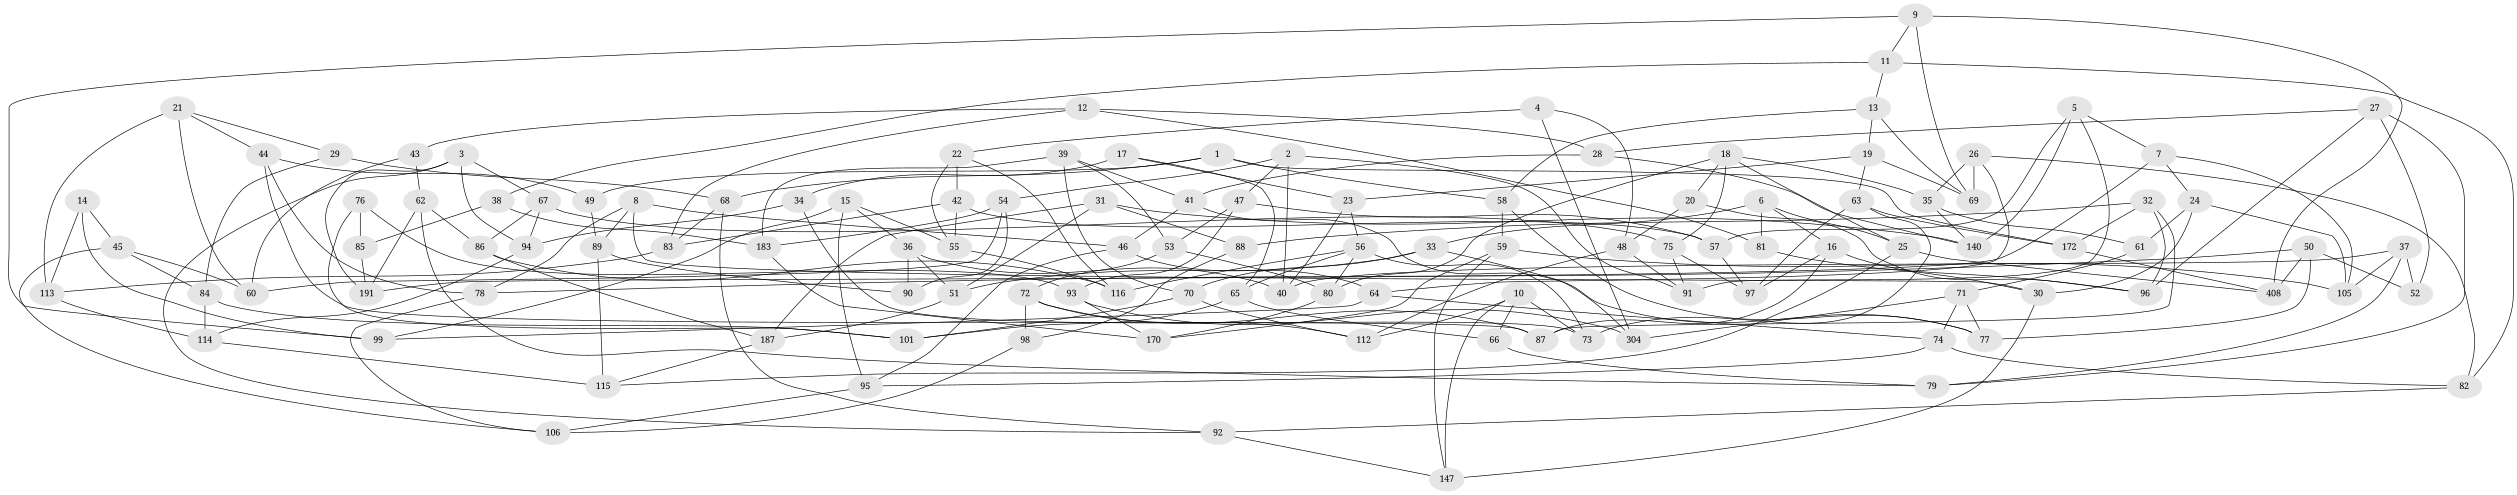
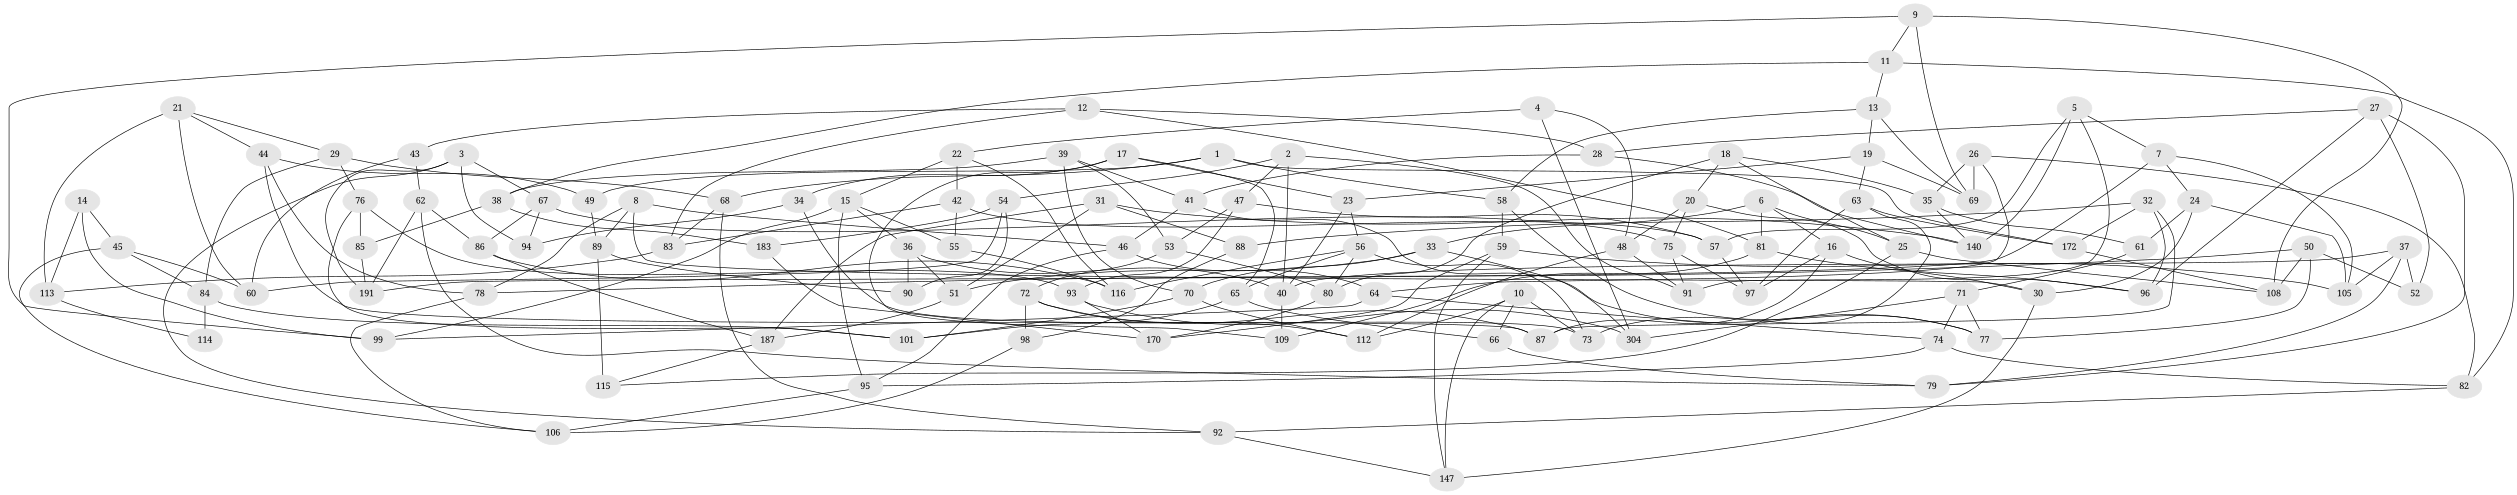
  graph {
    fontname="Noto Serif"
    node [color=gray90 fontname="Noto Serif" style=filled]
    edge [fontname="Noto Serif"]
    1
    49
    58
    68
    n5 [label=172]
    89
    77
    59
    92
    83
-   108 [label=408]
+   108
    2
    47
    54
    91
    40
    57
    53
    93
    60
    90
    n22 [label=183]
    3
    67
    94
    n26 [label=191]
    75
    86
    n29 [label=147]
    114
    4
    22
    48
    n34 [label=304]
    55
    42
    116
    38
    85
    112
    5
    7
    n43 [label=140]
    24
    105
    97
    6
    16
    25
    33
    81
    30
    87
    115
    51
    70
+   109
    96
    61
    8
    46
    78
    95
    64
    106
    9
    11
    69
    99
    13
    82
    10
    66
    73
    79
    19
    12
    28
    43
    41
    62
    113
    23
    63
    14
    45
    34
    84
    15
    36
    17
    65
    56
    101
    18
    20
    35
    80
    n99 [label=170]
    21
    29
    44
    76
    71
    26
    74
    27
    52
    31
    88
    n111 [label=187]
    98
    32
    37
    39
    72
    50
    1 -- 49
    1 -- 58
    1 -- 68
    1 -- n5
    49 -- 89
    58 -- 77
    58 -- 59
    68 -- 92
    68 -- 83
    n5 -- 108
    89 -- 90
    89 -- 115
    59 -- n29
    59 -- 105
    59 -- n99
    92 -- n29
    83 -- 113
    2 -- 47
    2 -- 54
    2 -- 91
    2 -- 40
    47 -- 57
    47 -- 53
    47 -- 93
    54 -- 60
    54 -- 90
    54 -- n22
+   40 -- 109
    57 -- 97
    53 -- 80
    53 -- 72
    93 -- n34
    93 -- n99
    n22 -- n99
    3 -- 92
    3 -- 67
    3 -- 94
    3 -- n26
    67 -- 94
    67 -- 75
    67 -- 86
-   94 -- 114
    75 -- 91
    75 -- 97
    86 -- 116
    86 -- n111
-   114 -- 115
    4 -- 22
    4 -- 48
    4 -- n34
-   22 -- 55
+   22 -- 15
    22 -- 42
    22 -- 116
    48 -- 91
    48 -- 112
    55 -- 116
    42 -- 83
    42 -- 57
    42 -- 55
    38 -- n22
    38 -- 85
    85 -- n26
    5 -- 91
    5 -- 57
    5 -- 7
    5 -- n43
    7 -- n26
    7 -- 24
    7 -- 105
    24 -- 105
    24 -- 30
    24 -- 61
    6 -- 16
    6 -- 25
    6 -- 33
    6 -- 81
    16 -- 97
    16 -- 30
    16 -- 87
    25 -- 108
    25 -- 115
    33 -- n34
    33 -- 51
    33 -- 70
+   81 -- 109
    81 -- 96
    30 -- n29
    51 -- n111
    70 -- 112
    70 -- 101
    61 -- 71
    8 -- 89
    8 -- 30
    8 -- 46
    8 -- 78
    46 -- 95
    46 -- 64
    78 -- 106
    95 -- 106
    64 -- 99
    64 -- 74
    9 -- 108
    9 -- 11
    9 -- 69
    9 -- 99
    11 -- 38
    11 -- 13
    11 -- 82
    13 -- 58
    13 -- 69
    13 -- 19
    82 -- 92
    10 -- n29
    10 -- 112
    10 -- 66
    10 -- 73
    66 -- 79
    19 -- 69
    19 -- 23
    19 -- 63
    12 -- 83
    12 -- 81
    12 -- 28
    12 -- 43
    28 -- n43
    28 -- 41
    43 -- 60
    43 -- 62
    41 -- 77
    41 -- 46
    62 -- n26
    62 -- 86
    62 -- 79
    113 -- 114
    23 -- 40
    23 -- 56
    63 -- n5
    63 -- 97
    63 -- 73
    14 -- 99
    14 -- 113
    14 -- 45
    45 -- 60
    45 -- 106
    45 -- 84
    34 -- 94
    34 -- 73
    84 -- 114
    84 -- 101
    15 -- 55
    15 -- 95
    15 -- 99
    15 -- 36
    36 -- 40
    36 -- 90
    36 -- 51
+   17 -- 109
    17 -- 23
    17 -- 34
    17 -- 65
    65 -- 66
    65 -- 101
    56 -- 116
    56 -- 73
    56 -- 65
    56 -- 80
    18 -- 25
    18 -- 20
    18 -- 35
    18 -- 80
-   18 -- 75
+   20 -- 75
    20 -- 48
    20 -- 96
    35 -- n43
    35 -- 61
    80 -- n99
    21 -- 60
    21 -- 113
    21 -- 29
    21 -- 44
    29 -- 68
    29 -- 84
+   29 -- 76
    44 -- 49
    44 -- 87
    44 -- 78
    76 -- 93
    76 -- 85
    76 -- 101
    71 -- 77
    71 -- n34
    71 -- 74
    26 -- 64
    26 -- 69
    26 -- 82
    26 -- 35
    74 -- 95
    74 -- 82
    27 -- 96
    27 -- 79
    27 -- 28
    27 -- 52
    31 -- n43
    31 -- 51
    31 -- 88
    31 -- n111
    88 -- 98
    n111 -- 115
    98 -- 106
    32 -- n5
    32 -- 87
    32 -- 96
    32 -- 88
    37 -- 40
    37 -- 105
    37 -- 79
    37 -- 52
    39 -- 53
-   39 -- n22
+   39 -- 38
    39 -- 70
    39 -- 41
    72 -- 112
    72 -- 87
    72 -- 98
    50 -- 77
    50 -- 108
    50 -- 78
    50 -- 52
  }
